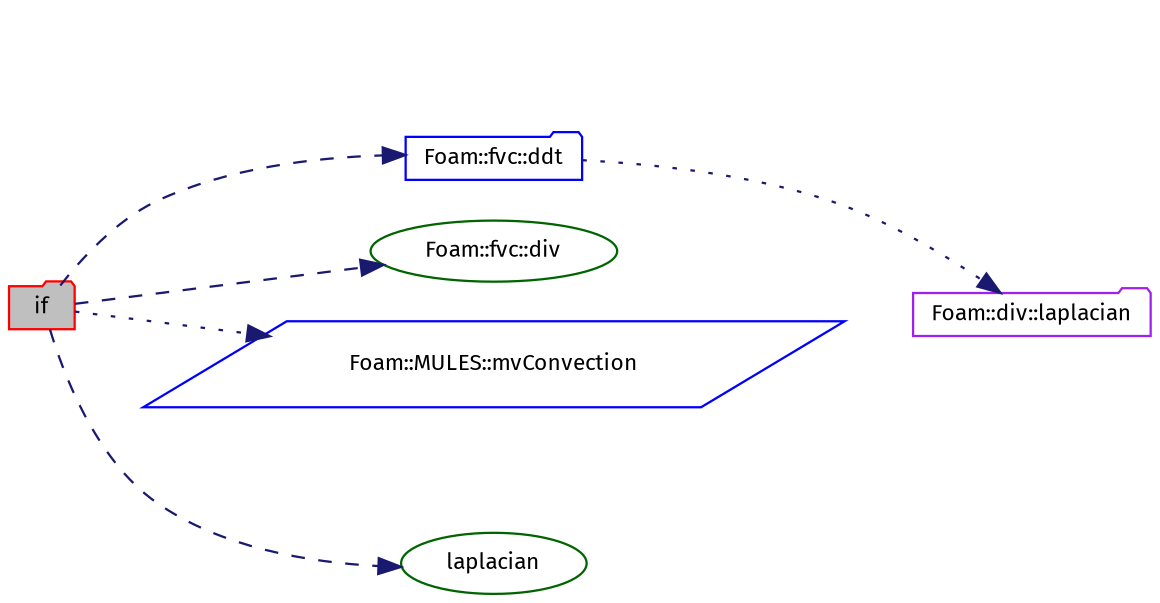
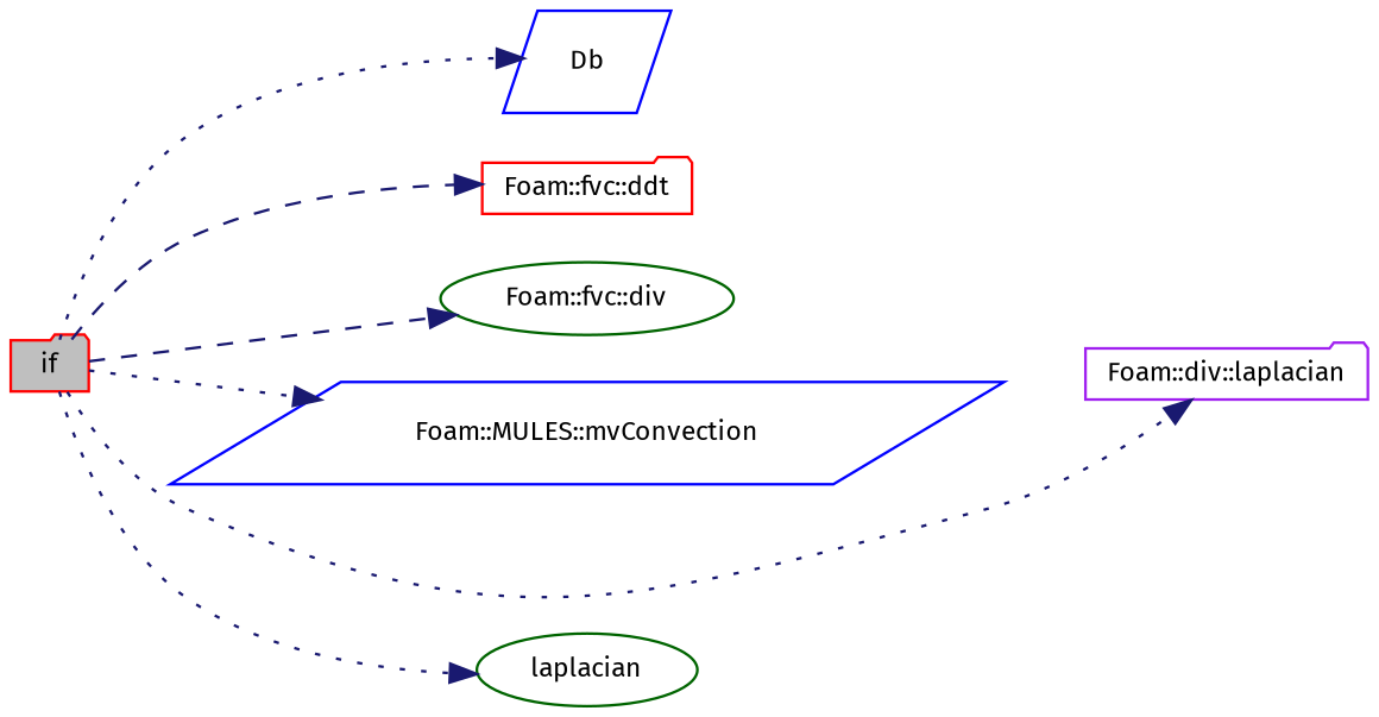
  digraph {
    fontname="Fira Sans"
    rankdir=LR
    node [color=red fontname="Fira Sans" fontsize=10 shape=folder]
    edge [color=midnightblue fontname="Fira Sans" fontsize=10 labelfontname=Helvetica labelfontsize=10 style=dotted]
    n1 [fillcolor=grey75 fontcolor=black height=0.2 label=if style=filled width=0.4]
-   n3 [color=blue height=0.2 label="Foam::fvc::ddt" width=0.4]
+   n2 [color=blue height=0.2 label=Db shape=parallelogram width=0.4]
+   n3 [height=0.2 label="Foam::fvc::ddt" width=0.4]
    n4 [color=darkgreen height=0.2 label="Foam::fvc::div" shape=ellipse width=0.4]
    n5 [color=blue height=0.2 label="Foam::MULES::mvConvection" shape=parallelogram width=0.4]
    n6 [color=purple height=0.2 label="Foam::div::laplacian" width=0.4]
    n7 [color=darkgreen height=0.2 label=laplacian shape=ellipse width=0.4]
+   n1 -> n2
    n1 -> n3 [style=dashed]
    n1 -> n4 [style=dashed]
    n1 -> n5
-   n3 -> n6
-   n1 -> n7 [style=dashed]
+   n1 -> n6
+   n1 -> n7
  }
